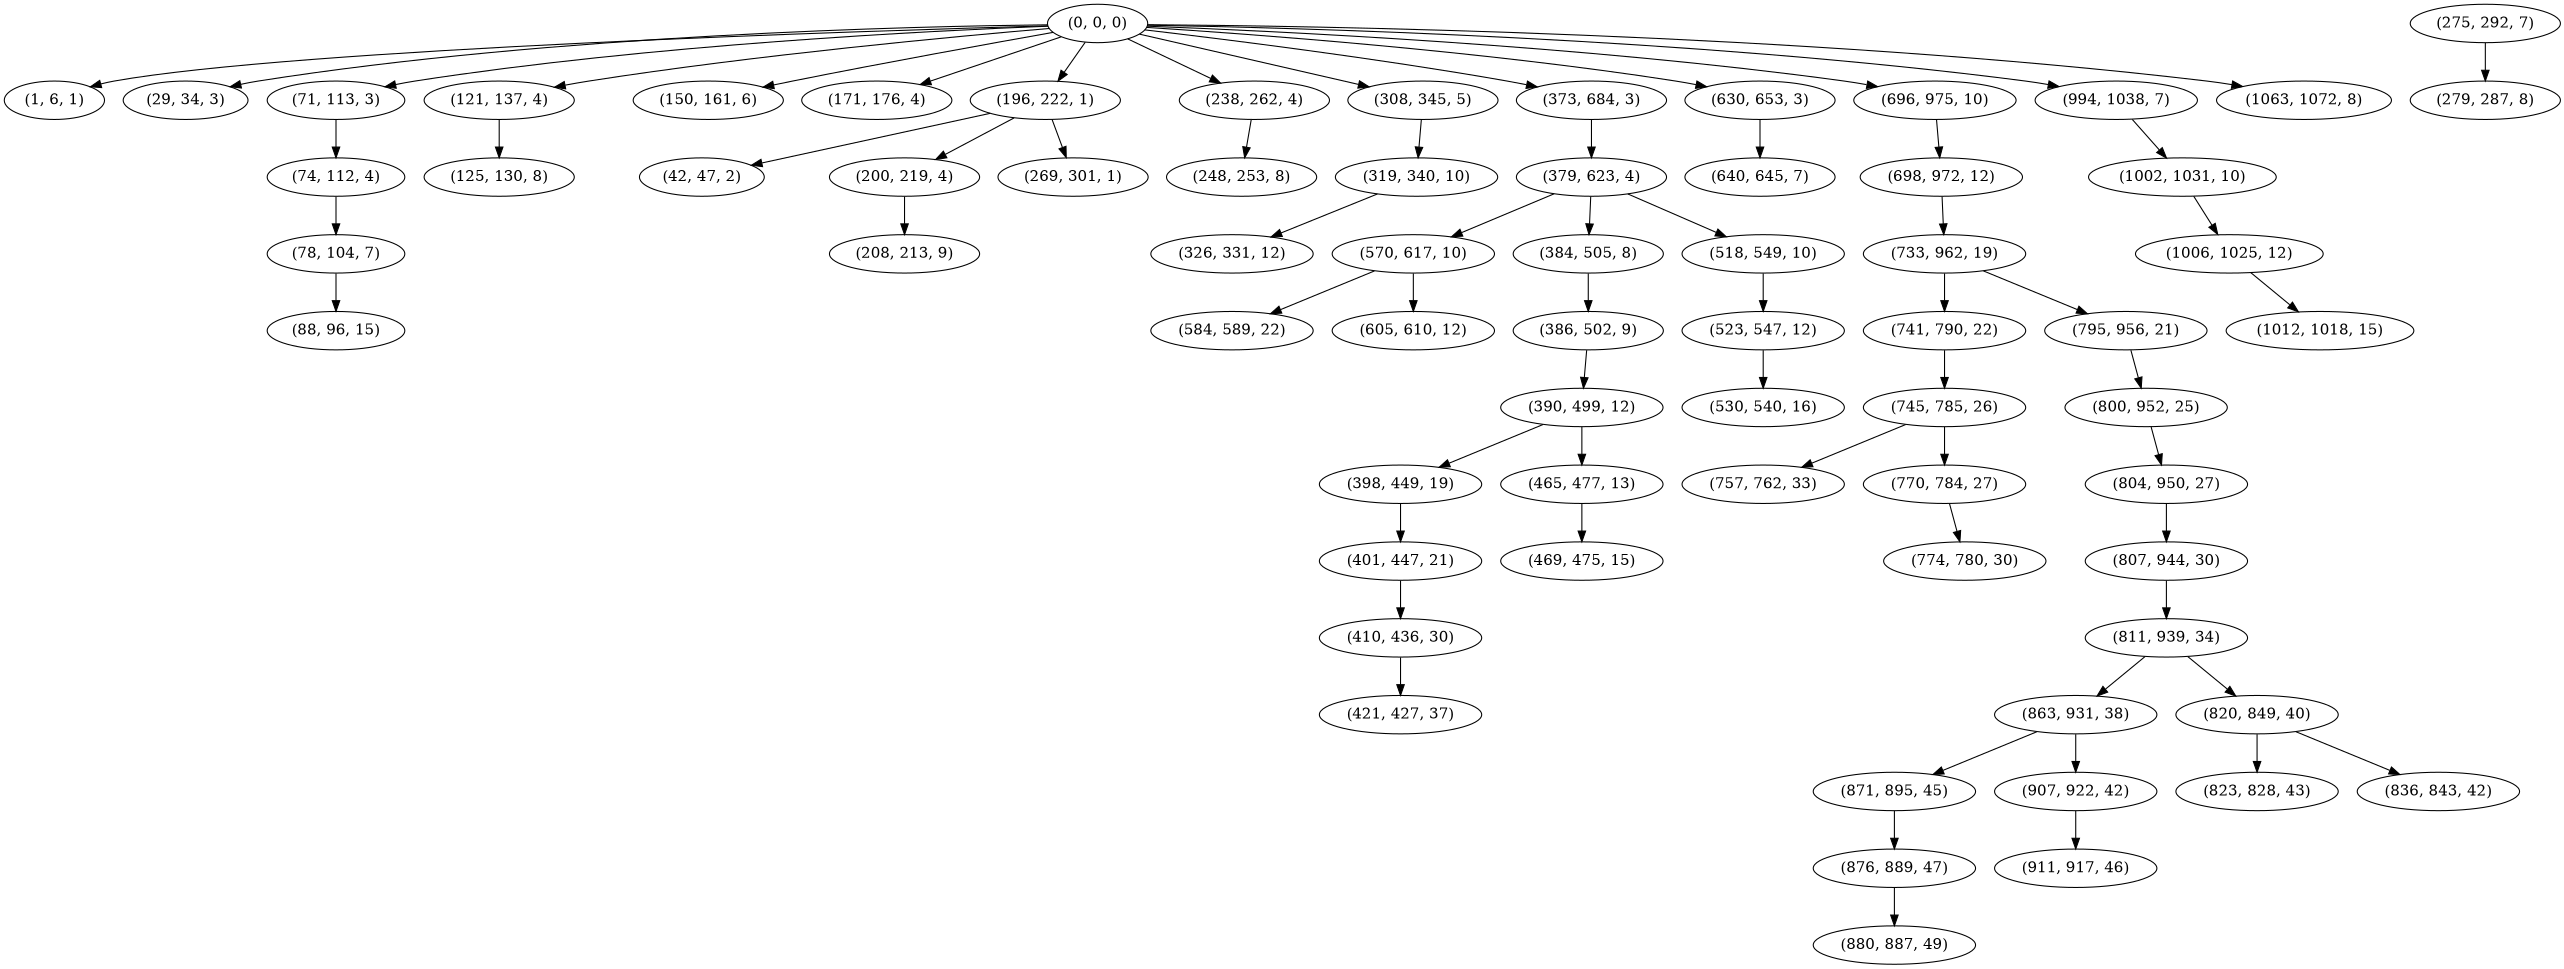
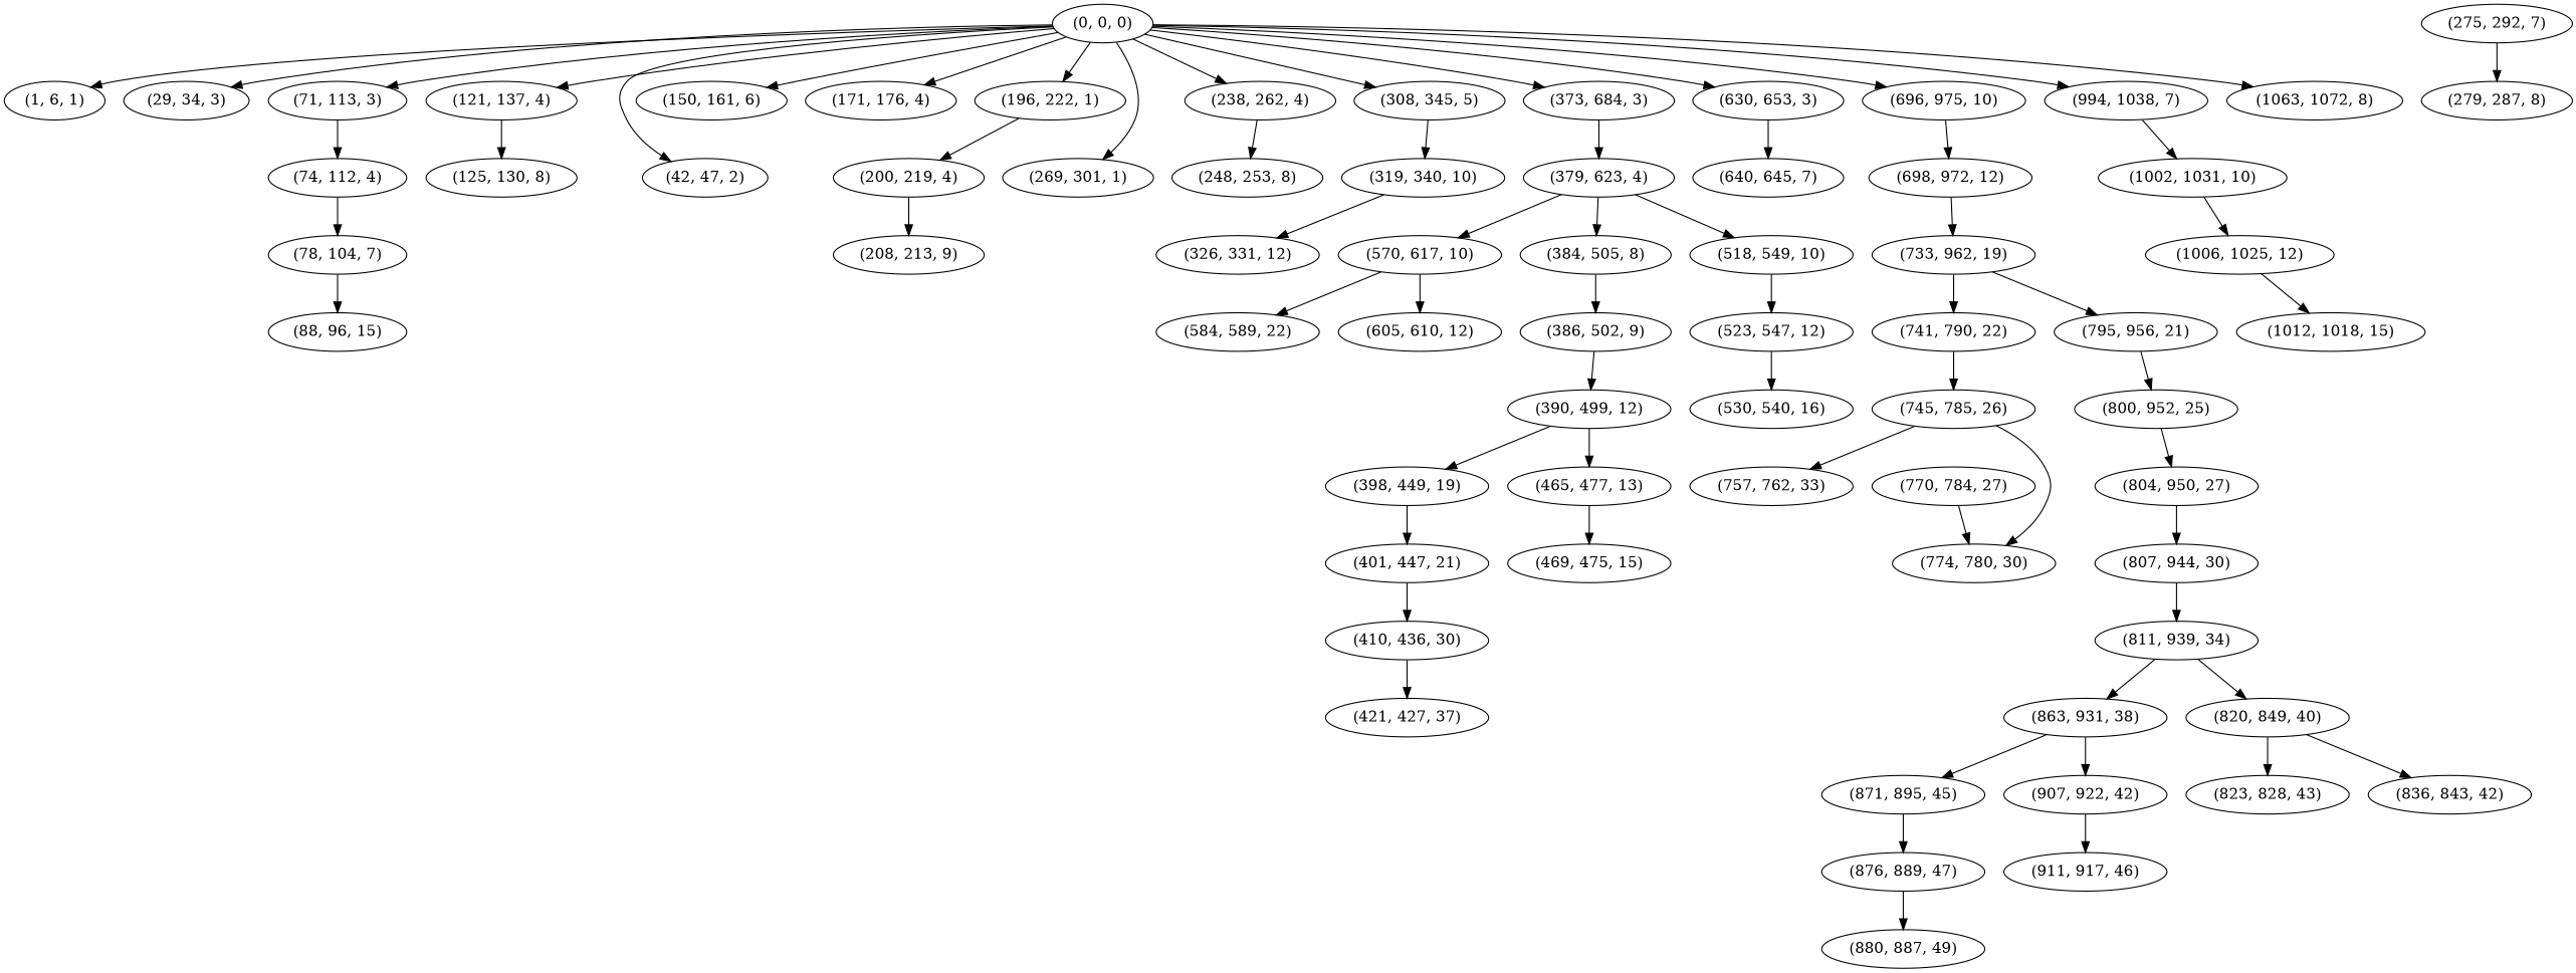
  digraph {
    "(0, 0, 0)"
    "(1, 6, 1)"
    "(29, 34, 3)"
    "(42, 47, 2)"
    "(71, 113, 3)"
    "(121, 137, 4)"
    "(150, 161, 6)"
    "(171, 176, 4)"
    "(196, 222, 1)"
    "(238, 262, 4)"
    "(269, 301, 1)"
    "(308, 345, 5)"
    n13 [label="(373, 684, 3)"]
    "(630, 653, 3)"
    "(696, 975, 10)"
    "(994, 1038, 7)"
    "(1063, 1072, 8)"
    "(74, 112, 4)"
    "(125, 130, 8)"
    "(200, 219, 4)"
    "(248, 253, 8)"
    "(319, 340, 10)"
    "(379, 623, 4)"
    "(640, 645, 7)"
    "(698, 972, 12)"
    "(1002, 1031, 10)"
    "(78, 104, 7)"
    "(88, 96, 15)"
    "(208, 213, 9)"
    "(275, 292, 7)"
    "(279, 287, 8)"
    "(326, 331, 12)"
    "(384, 505, 8)"
    "(518, 549, 10)"
    "(570, 617, 10)"
    "(386, 502, 9)"
    "(523, 547, 12)"
    "(584, 589, 22)"
    "(605, 610, 12)"
    "(390, 499, 12)"
    "(398, 449, 19)"
    "(465, 477, 13)"
    "(401, 447, 21)"
    "(469, 475, 15)"
    "(410, 436, 30)"
    "(421, 427, 37)"
    "(530, 540, 16)"
    "(733, 962, 19)"
    "(741, 790, 22)"
    "(795, 956, 21)"
    "(745, 785, 26)"
    "(800, 952, 25)"
    "(757, 762, 33)"
    "(770, 784, 27)"
    "(774, 780, 30)"
    "(804, 950, 27)"
    "(807, 944, 30)"
    "(811, 939, 34)"
    "(820, 849, 40)"
    "(863, 931, 38)"
    "(823, 828, 43)"
    n62 [label="(836, 843, 42)"]
    "(871, 895, 45)"
    "(907, 922, 42)"
    "(876, 889, 47)"
    "(911, 917, 46)"
    "(880, 887, 49)"
    "(1006, 1025, 12)"
    "(1012, 1018, 15)"
    "(0, 0, 0)" -> "(1, 6, 1)"
    "(0, 0, 0)" -> "(29, 34, 3)"
-   "(196, 222, 1)" -> "(42, 47, 2)"
+   "(0, 0, 0)" -> "(42, 47, 2)"
    "(0, 0, 0)" -> "(71, 113, 3)"
    "(0, 0, 0)" -> "(121, 137, 4)"
    "(0, 0, 0)" -> "(150, 161, 6)"
    "(0, 0, 0)" -> "(171, 176, 4)"
    "(0, 0, 0)" -> "(196, 222, 1)"
    "(0, 0, 0)" -> "(238, 262, 4)"
-   "(196, 222, 1)" -> "(269, 301, 1)"
+   "(0, 0, 0)" -> "(269, 301, 1)"
    "(0, 0, 0)" -> "(308, 345, 5)"
    "(0, 0, 0)" -> n13
    "(0, 0, 0)" -> "(630, 653, 3)"
    "(0, 0, 0)" -> "(696, 975, 10)"
    "(0, 0, 0)" -> "(994, 1038, 7)"
    "(0, 0, 0)" -> "(1063, 1072, 8)"
    "(71, 113, 3)" -> "(74, 112, 4)"
    "(121, 137, 4)" -> "(125, 130, 8)"
    "(196, 222, 1)" -> "(200, 219, 4)"
    "(238, 262, 4)" -> "(248, 253, 8)"
    "(308, 345, 5)" -> "(319, 340, 10)"
    n13 -> "(379, 623, 4)"
    "(630, 653, 3)" -> "(640, 645, 7)"
    "(696, 975, 10)" -> "(698, 972, 12)"
    "(994, 1038, 7)" -> "(1002, 1031, 10)"
    "(74, 112, 4)" -> "(78, 104, 7)"
    "(200, 219, 4)" -> "(208, 213, 9)"
    "(319, 340, 10)" -> "(326, 331, 12)"
    "(379, 623, 4)" -> "(384, 505, 8)"
    "(379, 623, 4)" -> "(518, 549, 10)"
    "(379, 623, 4)" -> "(570, 617, 10)"
    "(698, 972, 12)" -> "(733, 962, 19)"
    "(1002, 1031, 10)" -> "(1006, 1025, 12)"
    "(78, 104, 7)" -> "(88, 96, 15)"
    "(275, 292, 7)" -> "(279, 287, 8)"
    "(384, 505, 8)" -> "(386, 502, 9)"
    "(518, 549, 10)" -> "(523, 547, 12)"
    "(570, 617, 10)" -> "(584, 589, 22)"
    "(570, 617, 10)" -> "(605, 610, 12)"
    "(386, 502, 9)" -> "(390, 499, 12)"
    "(523, 547, 12)" -> "(530, 540, 16)"
    "(390, 499, 12)" -> "(398, 449, 19)"
    "(390, 499, 12)" -> "(465, 477, 13)"
    "(398, 449, 19)" -> "(401, 447, 21)"
    "(465, 477, 13)" -> "(469, 475, 15)"
    "(401, 447, 21)" -> "(410, 436, 30)"
    "(410, 436, 30)" -> "(421, 427, 37)"
    "(733, 962, 19)" -> "(741, 790, 22)"
    "(733, 962, 19)" -> "(795, 956, 21)"
    "(741, 790, 22)" -> "(745, 785, 26)"
    "(795, 956, 21)" -> "(800, 952, 25)"
    "(745, 785, 26)" -> "(757, 762, 33)"
-   "(745, 785, 26)" -> "(770, 784, 27)"
+   "(745, 785, 26)" -> "(774, 780, 30)"
    "(800, 952, 25)" -> "(804, 950, 27)"
    "(770, 784, 27)" -> "(774, 780, 30)"
    "(804, 950, 27)" -> "(807, 944, 30)"
    "(807, 944, 30)" -> "(811, 939, 34)"
    "(811, 939, 34)" -> "(820, 849, 40)"
    "(811, 939, 34)" -> "(863, 931, 38)"
    "(820, 849, 40)" -> "(823, 828, 43)"
    "(820, 849, 40)" -> n62
    "(863, 931, 38)" -> "(871, 895, 45)"
    "(863, 931, 38)" -> "(907, 922, 42)"
    "(871, 895, 45)" -> "(876, 889, 47)"
    "(907, 922, 42)" -> "(911, 917, 46)"
    "(876, 889, 47)" -> "(880, 887, 49)"
    "(1006, 1025, 12)" -> "(1012, 1018, 15)"
  }
